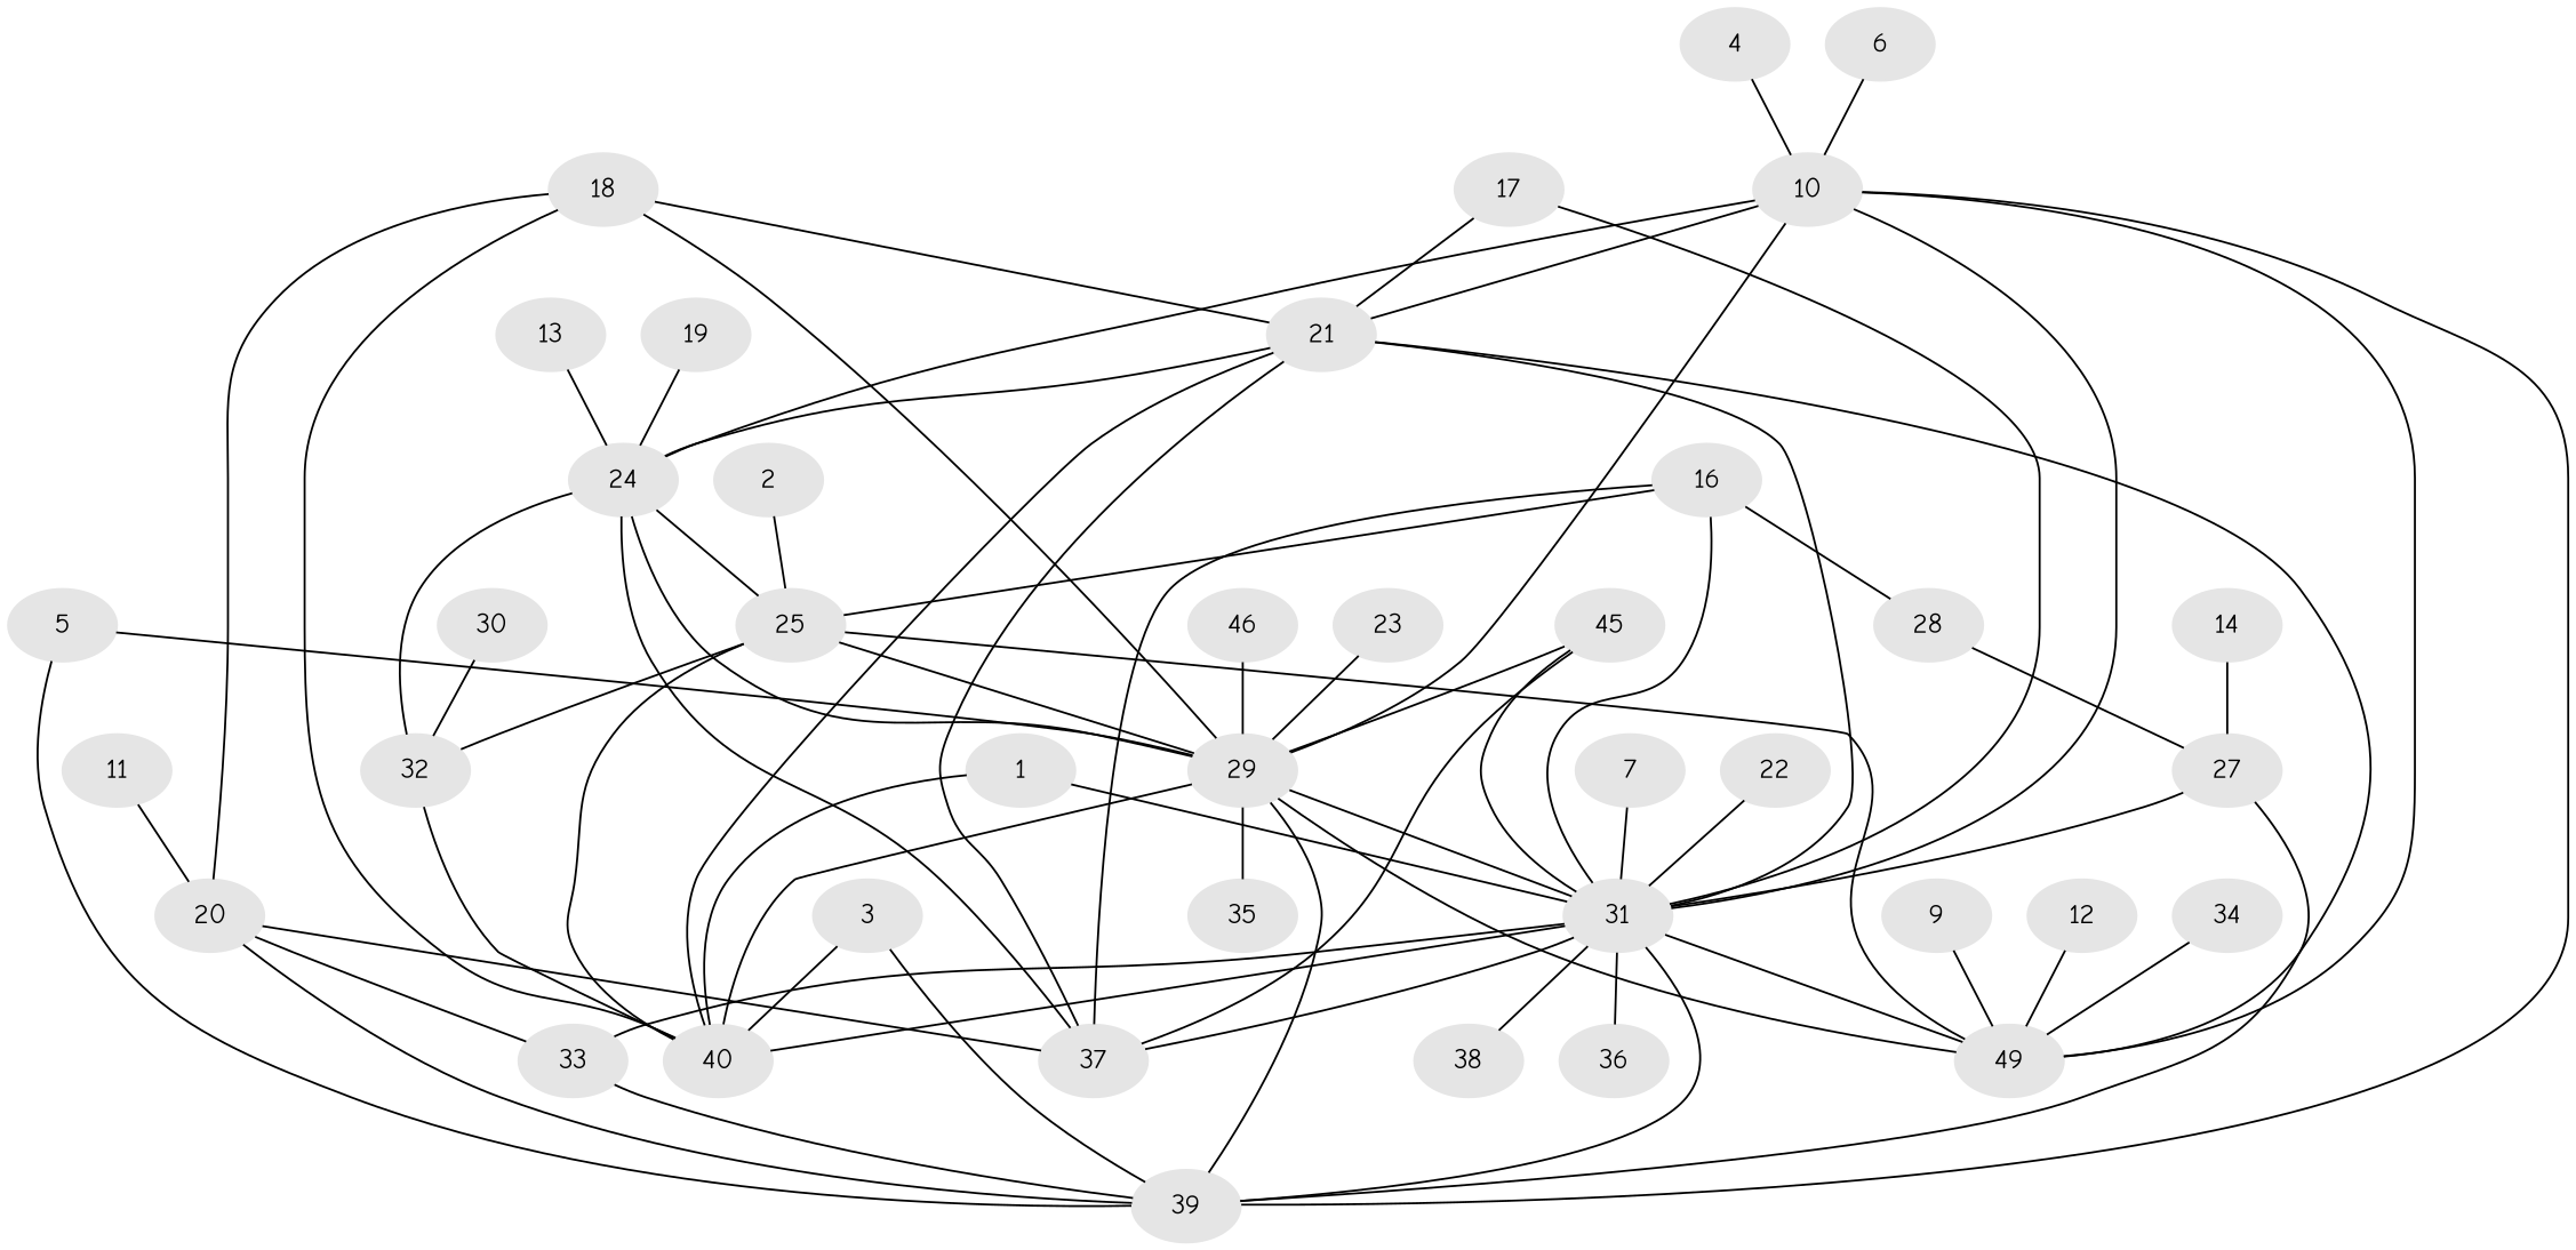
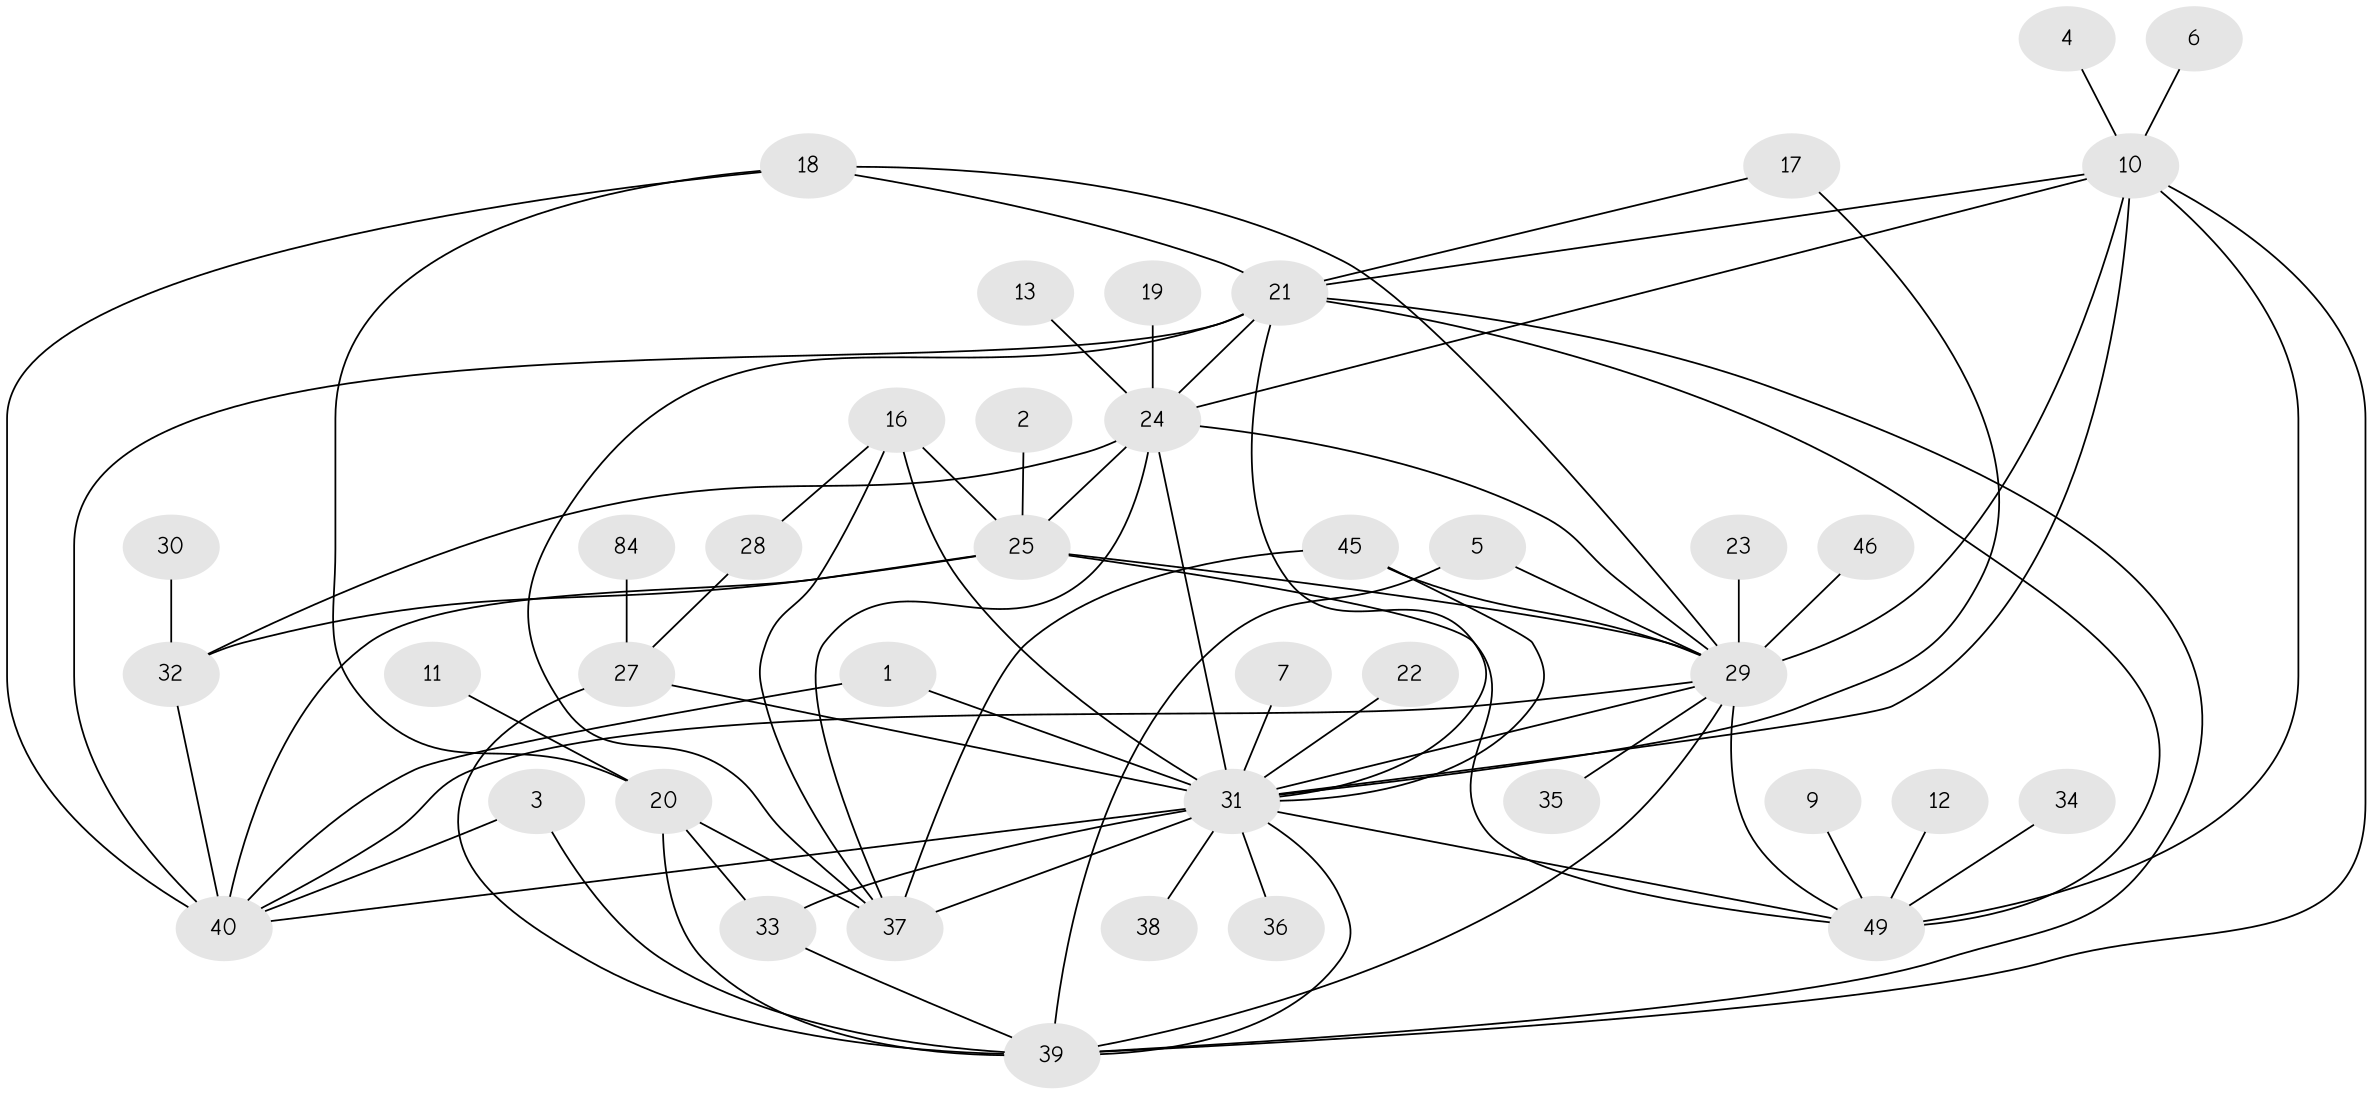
  graph {
    fontname="Comic Neue"
    node [color=gray90 fontname="Comic Neue" style=filled]
    edge [fontname="Comic Neue" weight=1.0]
    1
    31
    40
    39
    n5 [label=49]
    37
    33
    36
    38
    2
    25
    29
    32
    3
    4
    10
    21
    24
    5
    35
    6
    7
    9
    11
    20
    12
    13
-   14
+   14 [label=84]
    27
    n30 [label=45]
    16
    28
    17
    18
    19
    22
    23
    n38 [label=46]
    30
    34
    1 -- 31
    1 -- 40
    31 -- 40 [weight=2.0]
    31 -- 39
    31 -- n5
    31 -- 37
    31 -- 33
    31 -- 36
    31 -- 38
    33 -- 39
    2 -- 25
    25 -- 40
    25 -- n5
    25 -- 29
    25 -- 32
    29 -- 31
    29 -- 40
    29 -- 39
    29 -- n5
    29 -- 35
    32 -- 40
    3 -- 40
    3 -- 39
    4 -- 10
    10 -- 31
    10 -- 39
    10 -- n5
    10 -- 29
    10 -- 21
    10 -- 24
    21 -- 31
    21 -- 40
+   21 -- 39
    21 -- n5
    21 -- 37
    21 -- 24
+   24 -- 31
    24 -- 37
    24 -- 25
    24 -- 29
    24 -- 32
    5 -- 39
    5 -- 29
    6 -- 10
    7 -- 31
    9 -- n5
    11 -- 20
    20 -- 39
    20 -- 37
    20 -- 33
    12 -- n5
    13 -- 24
    14 -- 27
    27 -- 31
    27 -- 39
    n30 -- 31
    n30 -- 37
    n30 -- 29
    16 -- 31 [weight=2.0]
    16 -- 37
    16 -- 25
    16 -- 28
    28 -- 27
    17 -- 31
    17 -- 21
    18 -- 40
    18 -- 29
    18 -- 21
    18 -- 20
    19 -- 24
    22 -- 31
    23 -- 29
    n38 -- 29
    30 -- 32
    34 -- n5
  }
